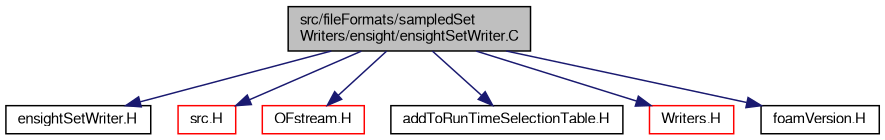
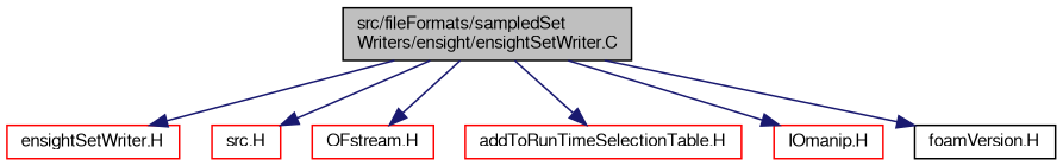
  digraph {
    node [color=red fontname=FreeSans fontsize=10 shape=record]
    edge [color=midnightblue fontname=FreeSans fontsize=10 labelfontname=FreeSans labelfontsize=10 style=solid]
    n1 [color=black fillcolor=grey75 fontcolor=black height=0.2 label="src/fileFormats/sampledSet\lWriters/ensight/ensightSetWriter.C" style=filled width=0.4]
-   n2 [color=black height=0.2 label="ensightSetWriter.H" width=0.4]
+   n2 [height=0.2 label="ensightSetWriter.H" width=0.4]
    n3 [height=0.2 label="src.H" width=0.4]
    n4 [height=0.2 label="OFstream.H" width=0.4]
-   n5 [color=black height=0.2 label="addToRunTimeSelectionTable.H" width=0.4]
-   n6 [height=0.2 label="Writers.H" width=0.4]
+   n5 [height=0.2 label="addToRunTimeSelectionTable.H" width=0.4]
+   n6 [height=0.2 label="IOmanip.H" width=0.4]
    n7 [color=black height=0.2 label="foamVersion.H" width=0.4]
    n1 -> n2
    n1 -> n3
    n1 -> n4
    n1 -> n5
    n1 -> n6
    n1 -> n7
  }
